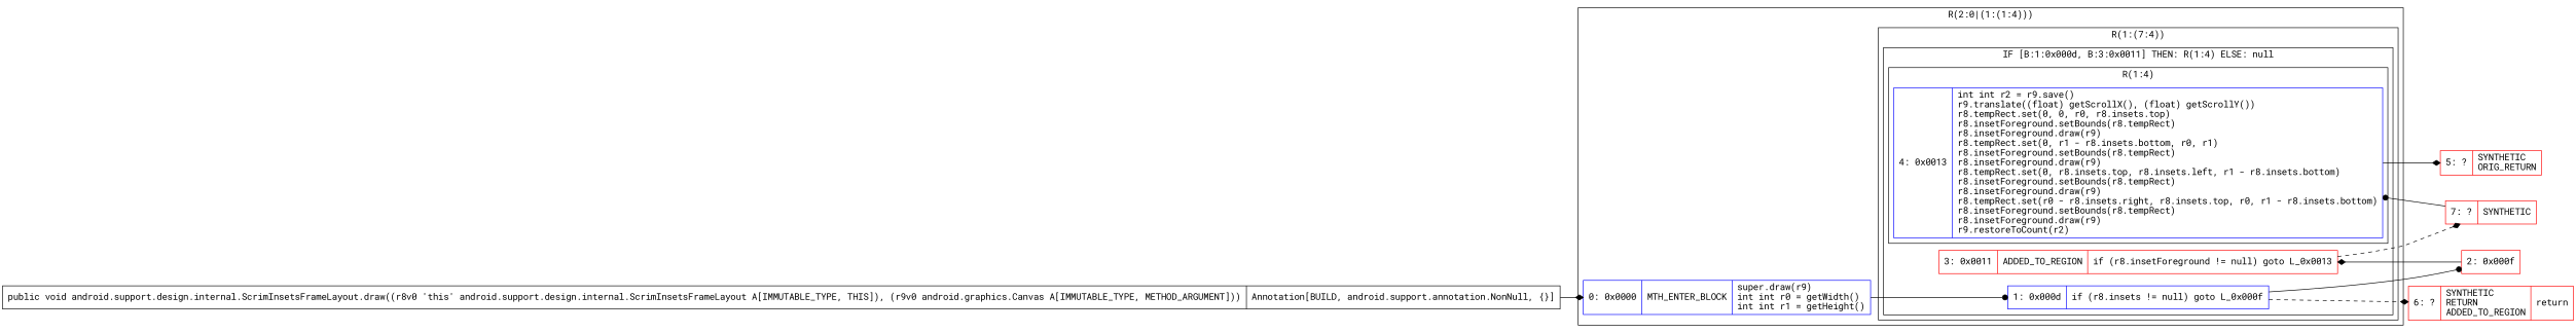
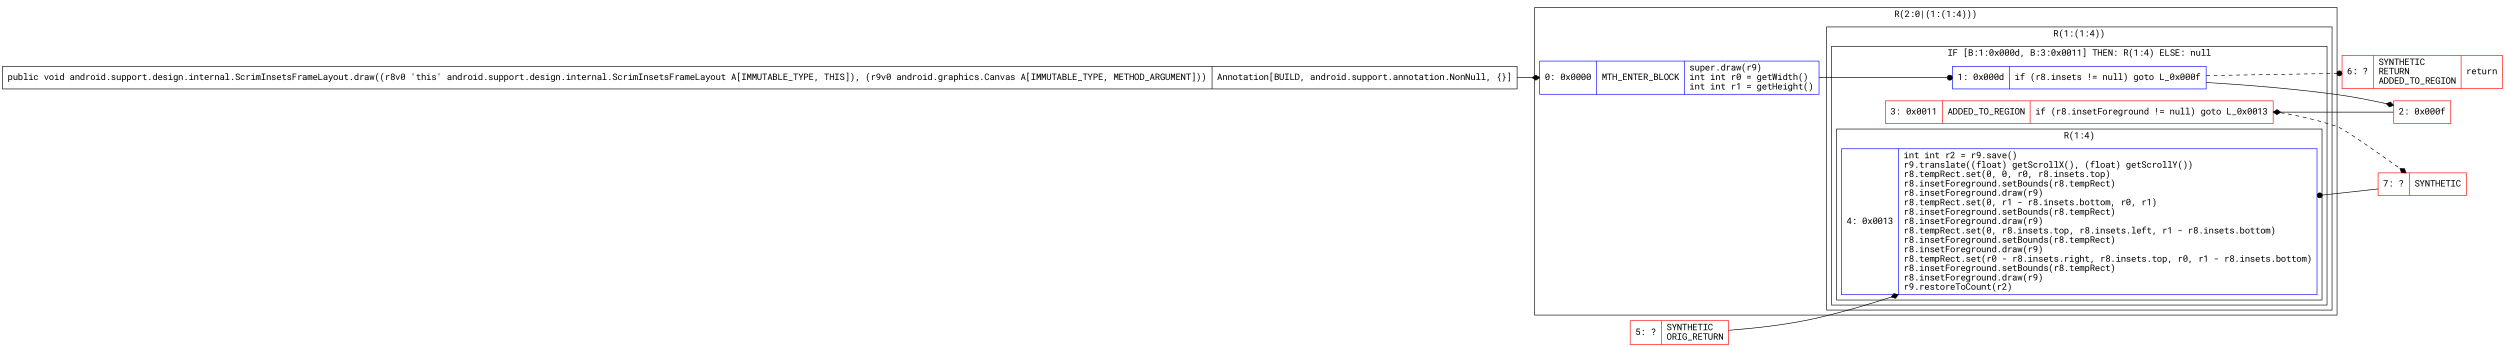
  digraph {
    fontname="Roboto Mono"
    rankdir=LR
    node [color=red fontname="Roboto Mono" shape=record]
    edge [arrowhead=diamond fontname="Roboto Mono"]
    n1 [color=blue label="{4\:\ 0x0013|int int r2 = r9.save()\lr9.translate((float) getScrollX(), (float) getScrollY())\lr8.tempRect.set(0, 0, r0, r8.insets.top)\lr8.insetForeground.setBounds(r8.tempRect)\lr8.insetForeground.draw(r9)\lr8.tempRect.set(0, r1 \- r8.insets.bottom, r0, r1)\lr8.insetForeground.setBounds(r8.tempRect)\lr8.insetForeground.draw(r9)\lr8.tempRect.set(0, r8.insets.top, r8.insets.left, r1 \- r8.insets.bottom)\lr8.insetForeground.setBounds(r8.tempRect)\lr8.insetForeground.draw(r9)\lr8.tempRect.set(r0 \- r8.insets.right, r8.insets.top, r0, r1 \- r8.insets.bottom)\lr8.insetForeground.setBounds(r8.tempRect)\lr8.insetForeground.draw(r9)\lr9.restoreToCount(r2)\l}"]
    n2 [color=blue label="{1\:\ 0x000d|if (r8.insets != null) goto L_0x000f\l}"]
    n3 [label="{3\:\ 0x0011|ADDED_TO_REGION\l|if (r8.insetForeground != null) goto L_0x0013\l}"]
    n4 [color=blue label="{0\:\ 0x0000|MTH_ENTER_BLOCK\l|super.draw(r9)\lint int r0 = getWidth()\lint int r1 = getHeight()\l}"]
    n5 [label="{5\:\ ?|SYNTHETIC\lORIG_RETURN\l}"]
    n6 [label="{2\:\ 0x000f}"]
    n7 [label="{6\:\ ?|SYNTHETIC\lRETURN\lADDED_TO_REGION\l|return\l}"]
    n8 [label="{7\:\ ?|SYNTHETIC\l}"]
    n9 [label="{public void android.support.design.internal.ScrimInsetsFrameLayout.draw((r8v0 'this' android.support.design.internal.ScrimInsetsFrameLayout A[IMMUTABLE_TYPE, THIS]), (r9v0 android.graphics.Canvas A[IMMUTABLE_TYPE, METHOD_ARGUMENT]))  | Annotation[BUILD, android.support.annotation.NonNull, \{\}]\l}" color=""]
    subgraph cluster_1 {
      label="R(2:0|(1:(1:4)))"
      n4
      subgraph cluster_2 {
-       label="R(1:(7:4))"
+       label="R(1:(1:4))"
        subgraph cluster_3 {
          label="IF [B:1:0x000d, B:3:0x0011] THEN: R(1:4) ELSE: null"
          n2
          n3
          subgraph cluster_4 {
            label="R(1:4)"
            n1
          }
        }
      }
    }
-   n1 -> n5
-   n2 -> n6 [arrowhead=dot]
-   n2 -> n7 [style=dashed]
+   n5 -> n1
+   n2 -> n6
+   n2 -> n7 [arrowhead=dot style=dashed]
    n3 -> n8 [style=dashed]
    n4 -> n2 [arrowhead=dot]
    n6 -> n3
    n8 -> n1 [arrowhead=dot]
    n9 -> n4
  }
